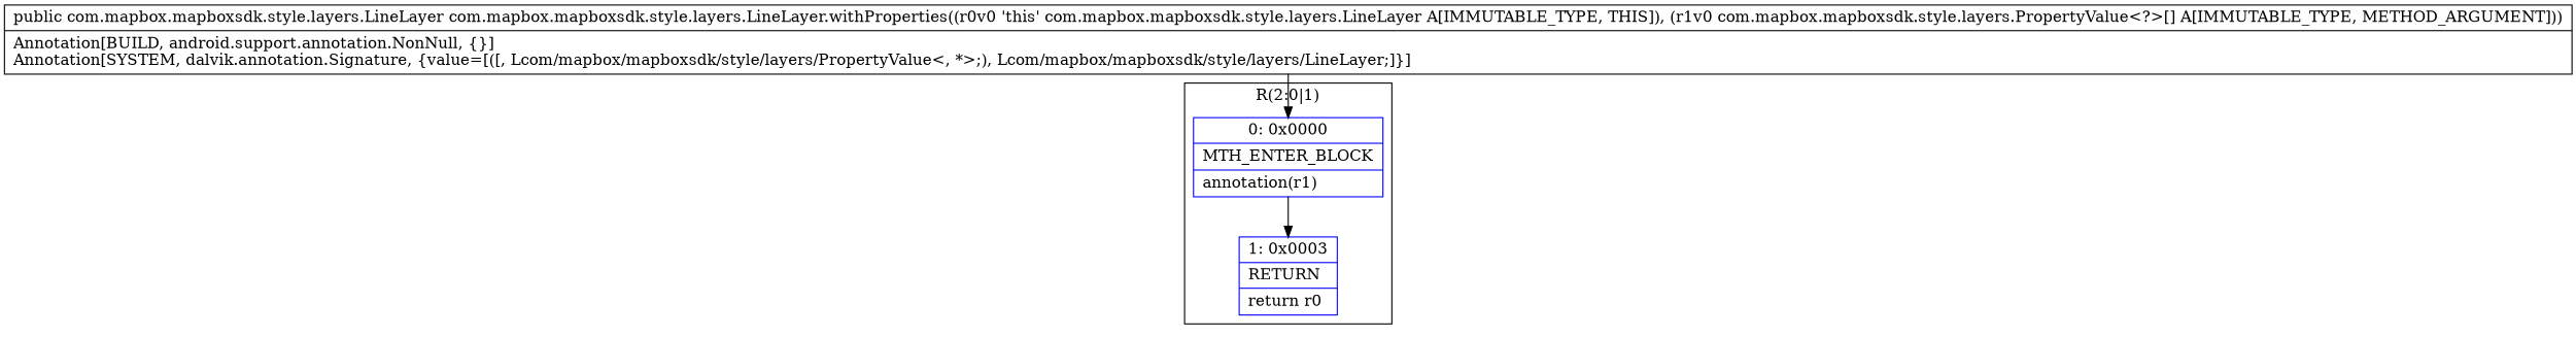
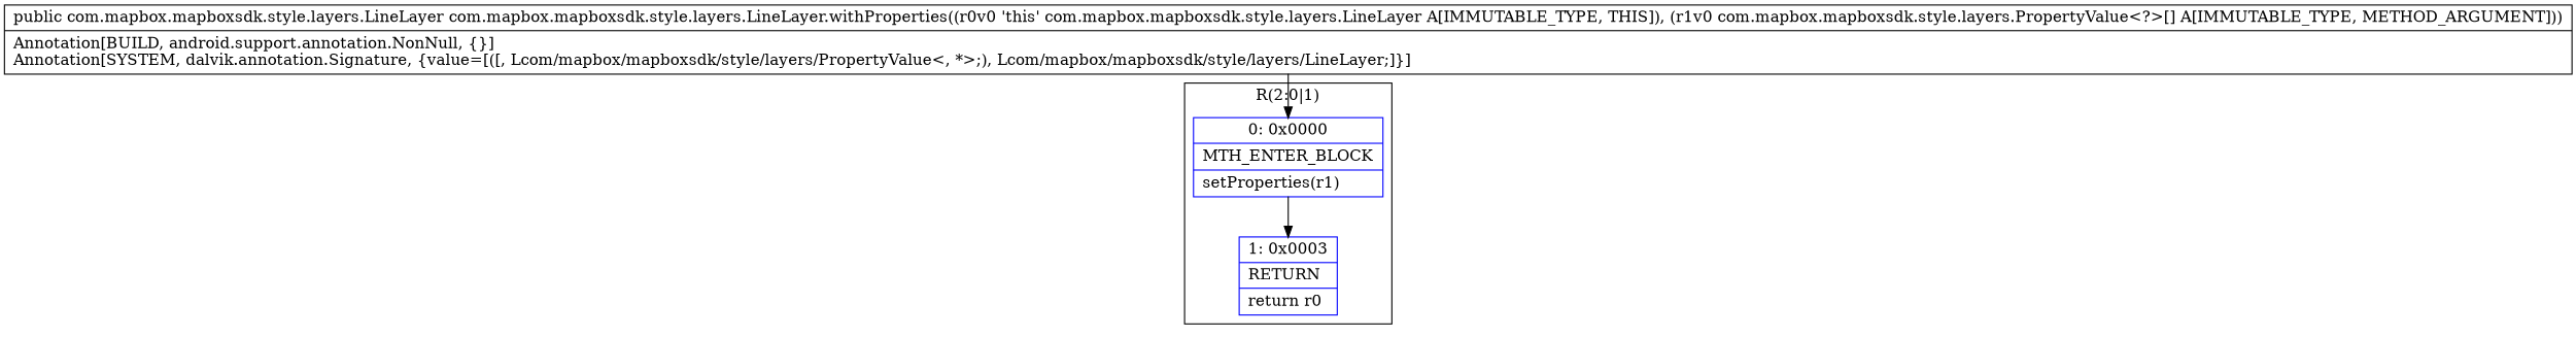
  digraph {
    node [color=blue shape=record]
-   n1 [label="{0\:\ 0x0000|MTH_ENTER_BLOCK\l|annotation(r1)\l}"]
+   n1 [label="{0\:\ 0x0000|MTH_ENTER_BLOCK\l|setProperties(r1)\l}"]
    n2 [label="{1\:\ 0x0003|RETURN\l|return r0\l}"]
    n3 [label="{public com.mapbox.mapboxsdk.style.layers.LineLayer com.mapbox.mapboxsdk.style.layers.LineLayer.withProperties((r0v0 'this' com.mapbox.mapboxsdk.style.layers.LineLayer A[IMMUTABLE_TYPE, THIS]), (r1v0 com.mapbox.mapboxsdk.style.layers.PropertyValue\<?\>[] A[IMMUTABLE_TYPE, METHOD_ARGUMENT]))  | Annotation[BUILD, android.support.annotation.NonNull, \{\}]\lAnnotation[SYSTEM, dalvik.annotation.Signature, \{value=[([, Lcom\/mapbox\/mapboxsdk\/style\/layers\/PropertyValue\<, *\>;), Lcom\/mapbox\/mapboxsdk\/style\/layers\/LineLayer;]\}]\l}" color=""]
    subgraph cluster_1 {
      label="R(2:0|1)"
      n1
      n2
    }
    n1 -> n2
    n3 -> n1
  }
